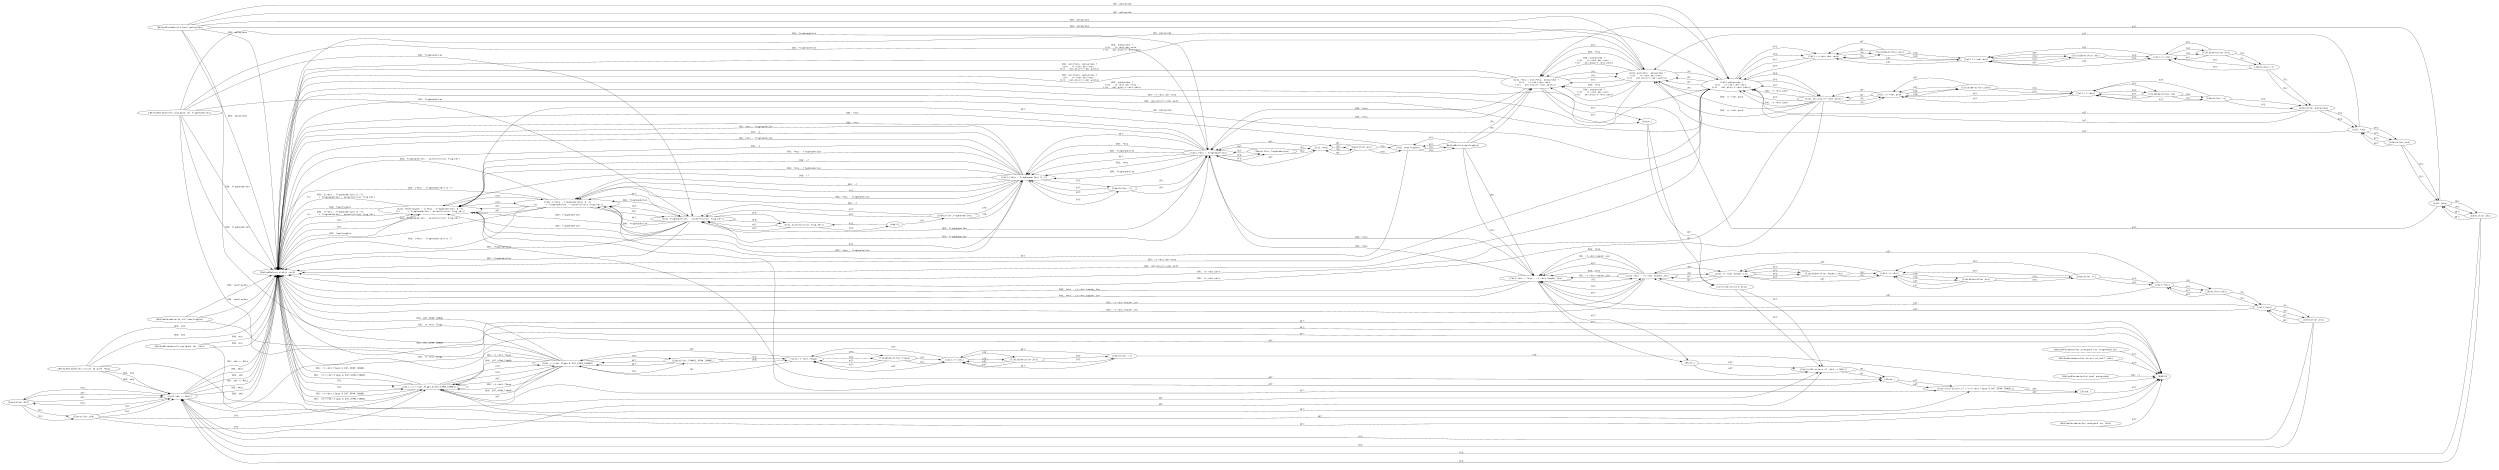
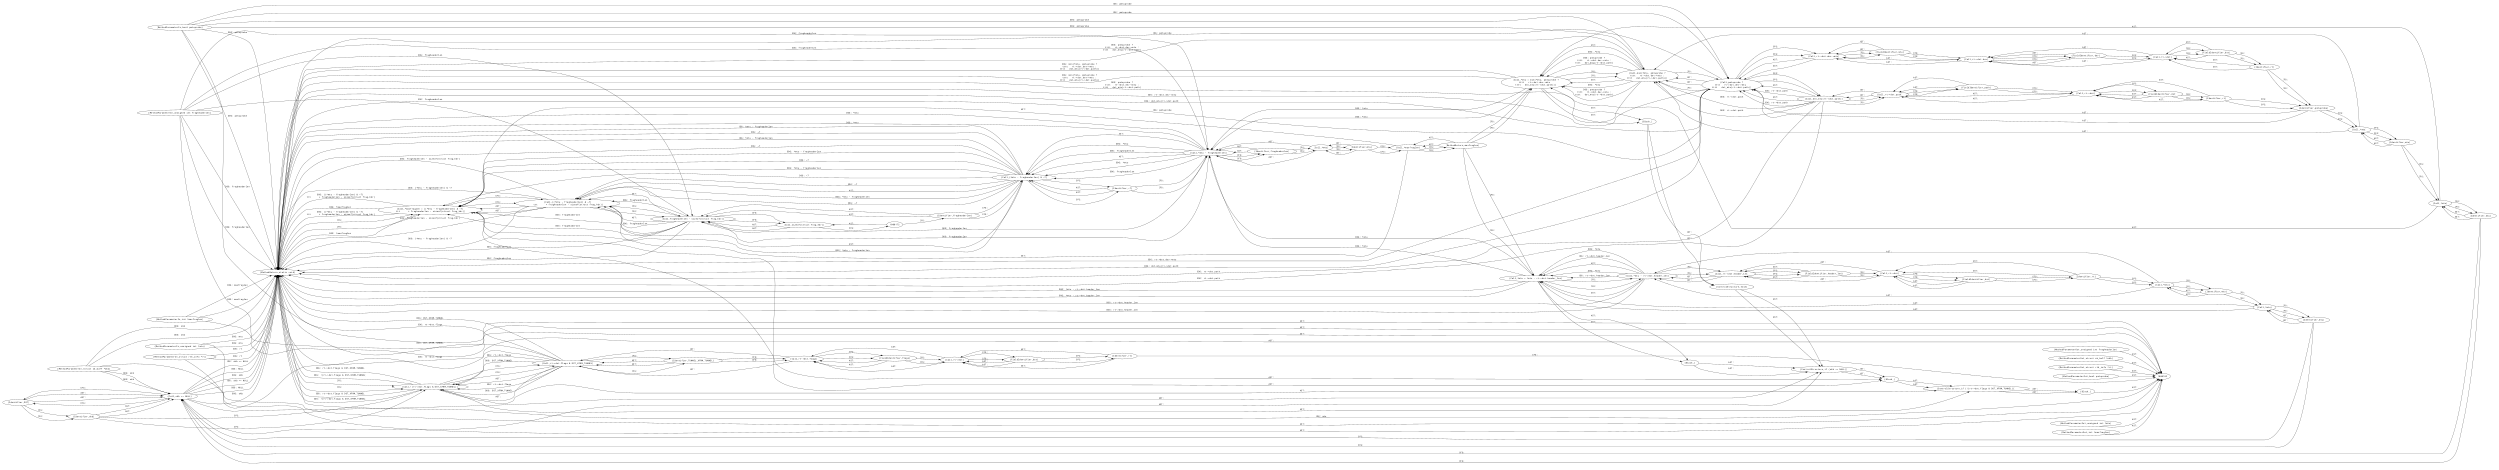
  digraph {
    fontname="Roboto Mono"
    rankdir=LR
    node [fontname="Roboto Mono"]
    edge [fontname="Roboto Mono"]
    n1 [label="(Identifier,DST)"]
    n2 [label="(Call,skb == NULL)"]
    n3 [label="(Identifier,skb)"]
    n4 [label="(ControlStructure,if (skb == NULL))"]
    n5 [label="(MethodReturn,static void)"]
    n6 [label="(Call,!(rt->dst.flags & DST_XFRM_TUNNEL))"]
    n7 [label="(Block,)"]
    n8 [label="(Block,)"]
    n9 [label="(ControlStructure,if (!(rt->dst.flags & DST_XFRM_TUNNEL)))"]
    n10 [label="(Call,*maxfraglen = ((*mtu - fragheaderlen) & ~7)\n \t\t\t      + fragheaderlen - sizeof(struct frag_hdr))"]
    1000102
    n12 [label="(Call,rt->dst.flags & DST_XFRM_TUNNEL)"]
    n13 [label="(Call,*mtu - rt->dst.header_len)"]
    n14 [label="(Call,rt->dst.header_len)"]
    n15 [label="(Call,*mtu = *mtu - rt->dst.header_len)"]
    n16 [label="(FieldIdentifier,header_len)"]
    n17 [label="(Call,*mtu - fragheaderlen)"]
    n18 [label="(Call,*mtu)"]
    n19 [label="(Identifier,mtu)"]
    n20 [label="(Call,*mtu)"]
    n21 [label="(Identifier,mtu)"]
    n22 [label="(Call,rt->dst)"]
    n23 [label="(FieldIdentifier,dst)"]
    n24 [label="(Identifier,rt)"]
    n25 [label="(Call,fragheaderlen - sizeof(struct frag_hdr))"]
    n26 [label="(Call,(*mtu - fragheaderlen) & ~7)"]
    n27 [label="(Identifier,fragheaderlen)"]
    n28 [label="(ControlStructure,else)"]
    n29 [label="(Block,)"]
    n30 [label="(Call,min(*mtu, pmtuprobe ?\n\t\t\t\t   rt->dst.dev->mtu :\n\t\t\t\t   dst_mtu(rt->dst.path)))"]
    n31 [label="(Call,pmtuprobe ?\n\t\t\t\t   rt->dst.dev->mtu :\n\t\t\t\t   dst_mtu(rt->dst.path))"]
    n32 [label="(Call,*mtu = min(*mtu, pmtuprobe ?\n\t\t\t\t   rt->dst.dev->mtu :\n\t\t\t\t   dst_mtu(rt->dst.path)))"]
    n33 [label="(Call,rt->dst.dev->mtu)"]
    n34 [label="(Call,dst_mtu(rt->dst.path))"]
    n35 [label="(Call,*mtu)"]
    n36 [label="(Identifier,mtu)"]
    n37 [label="(Call,*mtu)"]
    n38 [label="(Identifier,mtu)"]
    n39 [label="(FieldIdentifier,mtu)"]
    n40 [label="(Call,rt->dst.path)"]
    n41 [label="(Identifier,pmtuprobe)"]
    n42 [label="(Call,((*mtu - fragheaderlen) & ~7)\n \t\t\t      + fragheaderlen - sizeof(struct frag_hdr))"]
    n43 [label="(MethodParameterIn,unsigned int *mtu)"]
    n44 [label="(MethodParameterOut,unsigned int *mtu)"]
    n45 [label="(FieldIdentifier,dst)"]
    n46 [label="(Call,rt->dst)"]
    n47 [label="(Identifier,rt)"]
    n48 [label="(Call,rt->dst.dev)"]
    n49 [label="(FieldIdentifier,dev)"]
    n50 [label="(FieldIdentifier,path)"]
    n51 [label="(Call,rt->dst)"]
    n52 [label="(FieldIdentifier,dst)"]
    n53 [label="(Identifier,rt)"]
    n54 [label="(Call,sizeof(struct frag_hdr))"]
    n55 [label="(Identifier,~7)"]
    n56 [label="(Call,*mtu)"]
    n57 [label="(Identifier,mtu)"]
    n58 [label="(Call,*maxfraglen)"]
    n59 [label="(MethodReturn,maxfraglen)"]
    1000172
    n61 [label="(Identifier,fragheaderlen)"]
    n62 [label="(MethodParameterIn,int *maxfraglen)"]
+   n63 [label="(MethodParameterOut,int *maxfraglen)"]
    n64 [label="(MethodParameterIn,unsigned int fragheaderlen)"]
    n65 [label="(MethodParameterOut,unsigned int fragheaderlen)"]
    n66 [label="(MethodParameterIn,struct sk_buff *skb)"]
    n67 [label="(MethodParameterOut,struct sk_buff *skb)"]
+   n68 [label="(MethodParameterIn,struct rt6_info *rt)"]
+   n69 [label="(MethodParameterOut,struct rt6_info *rt)"]
    n70 [label="(MethodParameterIn,bool pmtuprobe)"]
    n71 [label="(MethodParameterOut,bool pmtuprobe)"]
    n72 [label="(Block,)"]
    n73 [label="(FieldIdentifier,dst)"]
    n74 [label="(Call,rt->dst)"]
    n75 [label="(Identifier,rt)"]
    n76 [label="(Call,rt->dst.flags)"]
    n77 [label="(FieldIdentifier,flags)"]
    n78 [label="(Identifier,TUNNEL_XFRM_TUNNEL)"]
    n1 -> n2 [label="AST: "]
    n1 -> n2 [label="AST: "]
    n1 -> n3 [label="CFG: "]
    n1 -> n3 [label="CFG: "]
    n2 -> n1 [label="CFG: "]
    n2 -> n1 [label="CFG: "]
    n2 -> n4 [label="AST: "]
    n2 -> n4 [label="AST: "]
    n2 -> n5 [label="DDG: skb == NULL"]
    n2 -> n5 [label="DDG: NULL"]
    n2 -> n5 [label="DDG: skb"]
    n2 -> n5 [label="DDG: skb == NULL"]
    n2 -> n5 [label="DDG: NULL"]
    n2 -> n5 [label="DDG: skb"]
    n3 -> n2 [label="AST: "]
    n3 -> n2 [label="AST: "]
    n3 -> n6 [label="CFG: "]
    n3 -> n6 [label="CFG: "]
    n4 -> n8 [label="AST: "]
    n4 -> n8 [label="AST: "]
    n5 -> n6 [label="CFG: "]
    n5 -> n6 [label="CFG: "]
    n5 -> n10 [label="CFG: "]
    n5 -> n10 [label="CFG: "]
-   n5 -> 1000102 [label="AST: "]
+   n5 -> 1000102 [label="DDG: mtu"]
    n6 -> n5 [label="DDG: rt->dst.flags & DST_XFRM_TUNNEL"]
    n6 -> n5 [label="DDG: !(rt->dst.flags & DST_XFRM_TUNNEL)"]
    n6 -> n5 [label="DDG: rt->dst.flags & DST_XFRM_TUNNEL"]
    n6 -> n5 [label="DDG: !(rt->dst.flags & DST_XFRM_TUNNEL)"]
    n6 -> n9 [label="AST: "]
    n6 -> n9 [label="AST: "]
    n6 -> n12 [label="CFG: "]
    n6 -> n12 [label="CFG: "]
    n7 -> n4 [label="AST: "]
    n7 -> n4 [label="AST: "]
    n8 -> n9 [label="AST: "]
    n8 -> n9 [label="AST: "]
    n9 -> n72 [label="AST: "]
    n9 -> n72 [label="AST: "]
    n10 -> n5 [label="DDG: *maxfraglen"]
    n10 -> n5 [label="DDG: ((*mtu - fragheaderlen) & ~7)\n \t\t\t      + fragheaderlen - sizeof(struct frag_hdr)"]
    n10 -> n5 [label="DDG: *maxfraglen"]
    n10 -> n5 [label="DDG: ((*mtu - fragheaderlen) & ~7)\n \t\t\t      + fragheaderlen - sizeof(struct frag_hdr)"]
    n10 -> n8 [label="AST: "]
    n10 -> n8 [label="AST: "]
    n10 -> n42 [label="CFG: "]
    n10 -> n42 [label="CFG: "]
    n12 -> n5 [label="DDG: DST_XFRM_TUNNEL"]
    n12 -> n5 [label="DDG: rt->dst.flags"]
    n12 -> n5 [label="DDG: DST_XFRM_TUNNEL"]
    n12 -> n5 [label="DDG: rt->dst.flags"]
    n12 -> n6 [label="AST: "]
    n12 -> n6 [label="DDG: rt->dst.flags"]
    n12 -> n6 [label="DDG: DST_XFRM_TUNNEL"]
    n12 -> n6 [label="AST: "]
    n12 -> n6 [label="DDG: rt->dst.flags"]
    n12 -> n6 [label="DDG: DST_XFRM_TUNNEL"]
    n12 -> n78 [label="CFG: "]
    n12 -> n78 [label="CFG: "]
    n13 -> n5 [label="DDG: rt->dst.header_len"]
    n13 -> n5 [label="DDG: rt->dst.header_len"]
    n13 -> n14 [label="CFG: "]
    n13 -> n14 [label="CFG: "]
    n13 -> n15 [label="AST: "]
    n13 -> n15 [label="DDG: *mtu"]
    n13 -> n15 [label="DDG: rt->dst.header_len"]
    n13 -> n15 [label="AST: "]
    n13 -> n15 [label="DDG: *mtu"]
    n13 -> n15 [label="DDG: rt->dst.header_len"]
    n14 -> n13 [label="AST: "]
    n14 -> n13 [label="AST: "]
    n14 -> n16 [label="CFG: "]
    n14 -> n16 [label="CFG: "]
    n15 -> n5 [label="DDG: *mtu - rt->dst.header_len"]
    n15 -> n5 [label="DDG: *mtu - rt->dst.header_len"]
    n15 -> n7 [label="AST: "]
    n15 -> n7 [label="AST: "]
    n15 -> n13 [label="CFG: "]
    n15 -> n13 [label="CFG: "]
    n15 -> n17 [label="DDG: *mtu"]
    n15 -> n17 [label="DDG: *mtu"]
    n16 -> n14 [label="AST: "]
    n16 -> n14 [label="AST: "]
    n16 -> n22 [label="CFG: "]
    n16 -> n22 [label="CFG: "]
    n17 -> n5 [label="DDG: *mtu"]
    n17 -> n5 [label="DDG: *mtu"]
    n17 -> n25 [label="DDG: fragheaderlen"]
    n17 -> n25 [label="DDG: fragheaderlen"]
    n17 -> n26 [label="AST: "]
    n17 -> n26 [label="DDG: *mtu"]
    n17 -> n26 [label="DDG: fragheaderlen"]
    n17 -> n26 [label="AST: "]
    n17 -> n26 [label="DDG: *mtu"]
    n17 -> n26 [label="DDG: fragheaderlen"]
    n17 -> n27 [label="CFG: "]
    n17 -> n27 [label="CFG: "]
    n18 -> n13 [label="AST: "]
    n18 -> n13 [label="AST: "]
    n18 -> n19 [label="CFG: "]
    n18 -> n19 [label="CFG: "]
    n19 -> n18 [label="AST: "]
    n19 -> n18 [label="AST: "]
    n19 -> n20 [label="CFG: "]
    n19 -> n20 [label="CFG: "]
    n20 -> n15 [label="AST: "]
    n20 -> n15 [label="AST: "]
    n20 -> n21 [label="CFG: "]
    n20 -> n21 [label="CFG: "]
    n21 -> n2 [label="CFG: "]
    n21 -> n2 [label="CFG: "]
    n21 -> n20 [label="AST: "]
    n21 -> n20 [label="AST: "]
    n22 -> n14 [label="AST: "]
    n22 -> n14 [label="AST: "]
    n22 -> n23 [label="CFG: "]
    n22 -> n23 [label="CFG: "]
    n23 -> n22 [label="AST: "]
    n23 -> n22 [label="AST: "]
    n23 -> n24 [label="CFG: "]
    n23 -> n24 [label="CFG: "]
    n24 -> n18 [label="CFG: "]
    n24 -> n18 [label="CFG: "]
    n24 -> n22 [label="AST: "]
    n24 -> n22 [label="AST: "]
    n25 -> n5 [label="DDG: fragheaderlen"]
    n25 -> n5 [label="DDG: fragheaderlen"]
    n25 -> n10 [label="DDG: fragheaderlen"]
    n25 -> n10 [label="DDG: fragheaderlen"]
    n25 -> n42 [label="AST: "]
    n25 -> n42 [label="DDG: fragheaderlen"]
    n25 -> n42 [label="AST: "]
    n25 -> n42 [label="DDG: fragheaderlen"]
    n25 -> n54 [label="CFG: "]
    n25 -> n54 [label="CFG: "]
    n26 -> n5 [label="DDG: ~7"]
    n26 -> n5 [label="DDG: *mtu - fragheaderlen"]
    n26 -> n5 [label="DDG: ~7"]
    n26 -> n5 [label="DDG: *mtu - fragheaderlen"]
    n26 -> n10 [label="DDG: *mtu - fragheaderlen"]
    n26 -> n10 [label="DDG: ~7"]
    n26 -> n10 [label="DDG: *mtu - fragheaderlen"]
    n26 -> n10 [label="DDG: ~7"]
    n26 -> n42 [label="AST: "]
    n26 -> n42 [label="DDG: *mtu - fragheaderlen"]
    n26 -> n42 [label="DDG: ~7"]
    n26 -> n42 [label="AST: "]
    n26 -> n42 [label="DDG: *mtu - fragheaderlen"]
    n26 -> n42 [label="DDG: ~7"]
    n26 -> n55 [label="CFG: "]
    n26 -> n55 [label="CFG: "]
    n27 -> n17 [label="AST: "]
    n27 -> n17 [label="AST: "]
    n27 -> n56 [label="CFG: "]
    n27 -> n56 [label="CFG: "]
    n28 -> n4 [label="AST: "]
    n28 -> n4 [label="AST: "]
    n29 -> n28 [label="AST: "]
    n29 -> n28 [label="AST: "]
    n30 -> n5 [label="DDG: pmtuprobe ?\n\t\t\t\t   rt->dst.dev->mtu :\n\t\t\t\t   dst_mtu(rt->dst.path)"]
    n30 -> n5 [label="DDG: pmtuprobe ?\n\t\t\t\t   rt->dst.dev->mtu :\n\t\t\t\t   dst_mtu(rt->dst.path)"]
    n30 -> n31 [label="CFG: "]
    n30 -> n31 [label="CFG: "]
    n30 -> n32 [label="AST: "]
    n30 -> n32 [label="DDG: *mtu"]
    n30 -> n32 [label="DDG: pmtuprobe ?\n\t\t\t\t   rt->dst.dev->mtu :\n\t\t\t\t   dst_mtu(rt->dst.path)"]
    n30 -> n32 [label="AST: "]
    n30 -> n32 [label="DDG: *mtu"]
    n30 -> n32 [label="DDG: pmtuprobe ?\n\t\t\t\t   rt->dst.dev->mtu :\n\t\t\t\t   dst_mtu(rt->dst.path)"]
    n31 -> n5 [label="DDG: dst_mtu(rt->dst.path)"]
    n31 -> n5 [label="DDG: pmtuprobe"]
    n31 -> n5 [label="DDG: rt->dst.dev->mtu"]
    n31 -> n5 [label="DDG: dst_mtu(rt->dst.path)"]
    n31 -> n5 [label="DDG: pmtuprobe"]
    n31 -> n5 [label="DDG: rt->dst.dev->mtu"]
    n31 -> n30 [label="AST: "]
    n31 -> n30 [label="AST: "]
    n31 -> n33 [label="CFG: "]
    n31 -> n33 [label="CFG: "]
    n31 -> n34 [label="CFG: "]
    n31 -> n34 [label="CFG: "]
    n32 -> n5 [label="DDG: min(*mtu, pmtuprobe ?\n\t\t\t\t   rt->dst.dev->mtu :\n\t\t\t\t   dst_mtu(rt->dst.path))"]
    n32 -> n5 [label="DDG: min(*mtu, pmtuprobe ?\n\t\t\t\t   rt->dst.dev->mtu :\n\t\t\t\t   dst_mtu(rt->dst.path))"]
    n32 -> n17 [label="DDG: *mtu"]
    n32 -> n17 [label="DDG: *mtu"]
    n32 -> n29 [label="AST: "]
    n32 -> n29 [label="AST: "]
    n32 -> n30 [label="CFG: "]
    n32 -> n30 [label="CFG: "]
    n33 -> n31 [label="AST: "]
    n33 -> n31 [label="AST: "]
    n33 -> n39 [label="CFG: "]
    n33 -> n39 [label="CFG: "]
    n34 -> n5 [label="DDG: rt->dst.path"]
    n34 -> n5 [label="DDG: rt->dst.path"]
    n34 -> n30 [label="DDG: rt->dst.path"]
    n34 -> n30 [label="DDG: rt->dst.path"]
    n34 -> n31 [label="AST: "]
    n34 -> n31 [label="DDG: rt->dst.path"]
    n34 -> n31 [label="AST: "]
    n34 -> n31 [label="DDG: rt->dst.path"]
    n34 -> n40 [label="CFG: "]
    n34 -> n40 [label="CFG: "]
    n35 -> n30 [label="AST: "]
    n35 -> n30 [label="AST: "]
    n35 -> n36 [label="CFG: "]
    n35 -> n36 [label="CFG: "]
    n36 -> n35 [label="AST: "]
    n36 -> n35 [label="AST: "]
    n36 -> n37 [label="CFG: "]
    n36 -> n37 [label="CFG: "]
    n37 -> n32 [label="AST: "]
    n37 -> n32 [label="AST: "]
    n37 -> n38 [label="CFG: "]
    n37 -> n38 [label="CFG: "]
    n38 -> n2 [label="CFG: "]
    n38 -> n2 [label="CFG: "]
    n38 -> n37 [label="AST: "]
    n38 -> n37 [label="AST: "]
    n39 -> n33 [label="AST: "]
    n39 -> n33 [label="AST: "]
    n39 -> n48 [label="CFG: "]
    n39 -> n48 [label="CFG: "]
    n40 -> n34 [label="AST: "]
    n40 -> n34 [label="AST: "]
    n40 -> n50 [label="CFG: "]
    n40 -> n50 [label="CFG: "]
    n41 -> n31 [label="AST: "]
    n41 -> n31 [label="AST: "]
    n41 -> n35 [label="CFG: "]
    n41 -> n35 [label="CFG: "]
    n42 -> n5 [label="DDG: fragheaderlen - sizeof(struct frag_hdr)"]
    n42 -> n5 [label="DDG: (*mtu - fragheaderlen) & ~7"]
    n42 -> n5 [label="DDG: fragheaderlen - sizeof(struct frag_hdr)"]
    n42 -> n5 [label="DDG: (*mtu - fragheaderlen) & ~7"]
    n42 -> n10 [label="AST: "]
    n42 -> n10 [label="AST: "]
    n42 -> n25 [label="CFG: "]
    n42 -> n25 [label="CFG: "]
    n43 -> n5 [label="DDG: mtu"]
    n43 -> n5 [label="DDG: mtu"]
    n43 -> 1000102 [label="AST: "]
    n44 -> 1000102 [label="AST: "]
    n45 -> n46 [label="AST: "]
    n45 -> n46 [label="AST: "]
    n45 -> n47 [label="CFG: "]
    n45 -> n47 [label="CFG: "]
    n46 -> n45 [label="CFG: "]
    n46 -> n45 [label="CFG: "]
    n46 -> n48 [label="AST: "]
    n46 -> n48 [label="AST: "]
    n47 -> n41 [label="CFG: "]
    n47 -> n41 [label="CFG: "]
    n47 -> n46 [label="AST: "]
    n47 -> n46 [label="AST: "]
    n48 -> n33 [label="AST: "]
    n48 -> n33 [label="AST: "]
    n48 -> n49 [label="CFG: "]
    n48 -> n49 [label="CFG: "]
    n49 -> n46 [label="CFG: "]
    n49 -> n46 [label="CFG: "]
    n49 -> n48 [label="AST: "]
    n49 -> n48 [label="AST: "]
    n50 -> n40 [label="AST: "]
    n50 -> n40 [label="AST: "]
    n50 -> n51 [label="CFG: "]
    n50 -> n51 [label="CFG: "]
    n51 -> n40 [label="AST: "]
    n51 -> n40 [label="AST: "]
    n51 -> n52 [label="CFG: "]
    n51 -> n52 [label="CFG: "]
    n52 -> n51 [label="AST: "]
    n52 -> n51 [label="AST: "]
    n52 -> n53 [label="CFG: "]
    n52 -> n53 [label="CFG: "]
    n53 -> n41 [label="CFG: "]
    n53 -> n41 [label="CFG: "]
    n53 -> n51 [label="AST: "]
    n53 -> n51 [label="AST: "]
    n54 -> n25 [label="AST: "]
    n54 -> n25 [label="AST: "]
    n54 -> 1000172 [label="CFG: "]
    n55 -> n17 [label="CFG: "]
    n55 -> n17 [label="CFG: "]
    n55 -> n26 [label="AST: "]
    n55 -> n26 [label="AST: "]
    n56 -> n17 [label="AST: "]
    n56 -> n17 [label="AST: "]
    n56 -> n57 [label="CFG: "]
    n56 -> n57 [label="CFG: "]
    n57 -> n56 [label="AST: "]
    n57 -> n56 [label="AST: "]
    n57 -> n58 [label="CFG: "]
    n57 -> n58 [label="CFG: "]
    n58 -> n10 [label="AST: "]
    n58 -> n10 [label="AST: "]
    n58 -> n59 [label="CFG: "]
    n58 -> n59 [label="CFG: "]
    n59 -> n15 [label="CFG: "]
    n59 -> n15 [label="CFG: "]
    n59 -> n32 [label="CFG: "]
    n59 -> n32 [label="CFG: "]
    n59 -> n58 [label="AST: "]
    n59 -> n58 [label="AST: "]
    1000172 -> n54 [label="AST: "]
    1000172 -> n61 [label="CFG: "]
    n61 -> n25 [label="AST: "]
    n61 -> n25 [label="AST: "]
    n61 -> n26 [label="CFG: "]
    n61 -> n26 [label="CFG: "]
    n62 -> n5 [label="DDG: maxfraglen"]
    n62 -> n5 [label="DDG: maxfraglen"]
    n62 -> 1000102 [label="AST: "]
+   n63 -> 1000102 [label="AST: "]
    n64 -> n5 [label="DDG: fragheaderlen"]
    n64 -> n5 [label="DDG: fragheaderlen"]
    n64 -> 1000102 [label="AST: "]
    n64 -> n17 [label="DDG: fragheaderlen"]
    n64 -> n17 [label="DDG: fragheaderlen"]
    n64 -> n25 [label="DDG: fragheaderlen"]
    n64 -> n25 [label="DDG: fragheaderlen"]
    n65 -> 1000102 [label="AST: "]
    n66 -> n2 [label="DDG: skb"]
    n66 -> n2 [label="DDG: skb"]
    n66 -> n5 [label="DDG: skb"]
    n66 -> n5 [label="DDG: skb"]
    n66 -> 1000102 [label="AST: "]
    n67 -> 1000102 [label="AST: "]
+   n68 -> n5 [label="DDG: rt"]
+   n68 -> n5 [label="DDG: rt"]
+   n68 -> 1000102 [label="AST: "]
+   n69 -> 1000102 [label="AST: "]
    n70 -> n5 [label="DDG: pmtuprobe"]
    n70 -> n5 [label="DDG: pmtuprobe"]
    n70 -> 1000102 [label="AST: "]
    n70 -> n30 [label="DDG: pmtuprobe"]
    n70 -> n30 [label="DDG: pmtuprobe"]
    n70 -> n31 [label="DDG: pmtuprobe"]
    n70 -> n31 [label="DDG: pmtuprobe"]
-   n71 -> 1000102 [label="DDG: rt"]
+   n71 -> 1000102 [label="AST: "]
    n72 -> 1000102 [label="AST: "]
    n73 -> n74 [label="AST: "]
    n73 -> n74 [label="AST: "]
    n73 -> n75 [label="CFG: "]
    n73 -> n75 [label="CFG: "]
    n74 -> n73 [label="CFG: "]
    n74 -> n73 [label="CFG: "]
    n74 -> n76 [label="AST: "]
    n74 -> n76 [label="AST: "]
    n75 -> 1000102 [label="CFG: "]
    n75 -> n74 [label="AST: "]
    n75 -> n74 [label="AST: "]
    n76 -> n12 [label="AST: "]
    n76 -> n12 [label="AST: "]
    n76 -> n77 [label="CFG: "]
    n76 -> n77 [label="CFG: "]
    n77 -> n74 [label="CFG: "]
    n77 -> n74 [label="CFG: "]
    n77 -> n76 [label="AST: "]
    n77 -> n76 [label="AST: "]
    n78 -> n12 [label="AST: "]
    n78 -> n12 [label="AST: "]
    n78 -> n76 [label="CFG: "]
    n78 -> n76 [label="CFG: "]
  }
